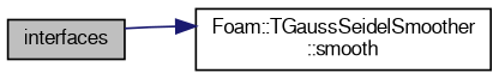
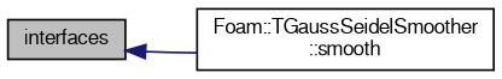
  digraph {
    rankdir=LR
    node [color=black fontname=FreeSans fontsize=10 shape=record]
    n1 [fillcolor=grey75 fontcolor=black height=0.2 label=interfaces style=filled width=0.4]
    n2 [height=0.2 label="Foam::TGaussSeidelSmoother\l::smooth" width=0.4]
-   n2 -> n1 [color=midnightblue dir=back fontname=FreeSans fontsize=10 labelfontname=FreeSans labelfontsize=10 style=solid]
+   n1 -> n2 [color=midnightblue dir=back fontname=FreeSans fontsize=10 labelfontname=FreeSans labelfontsize=10 style=solid]
  }
